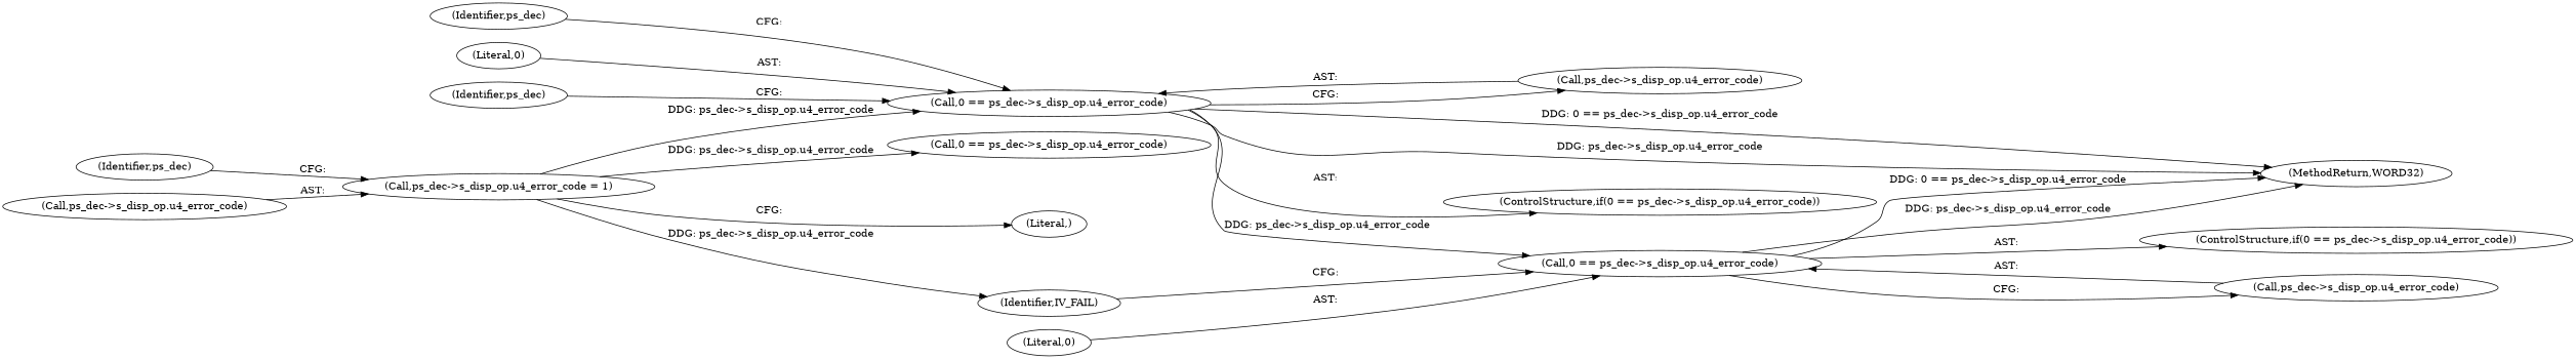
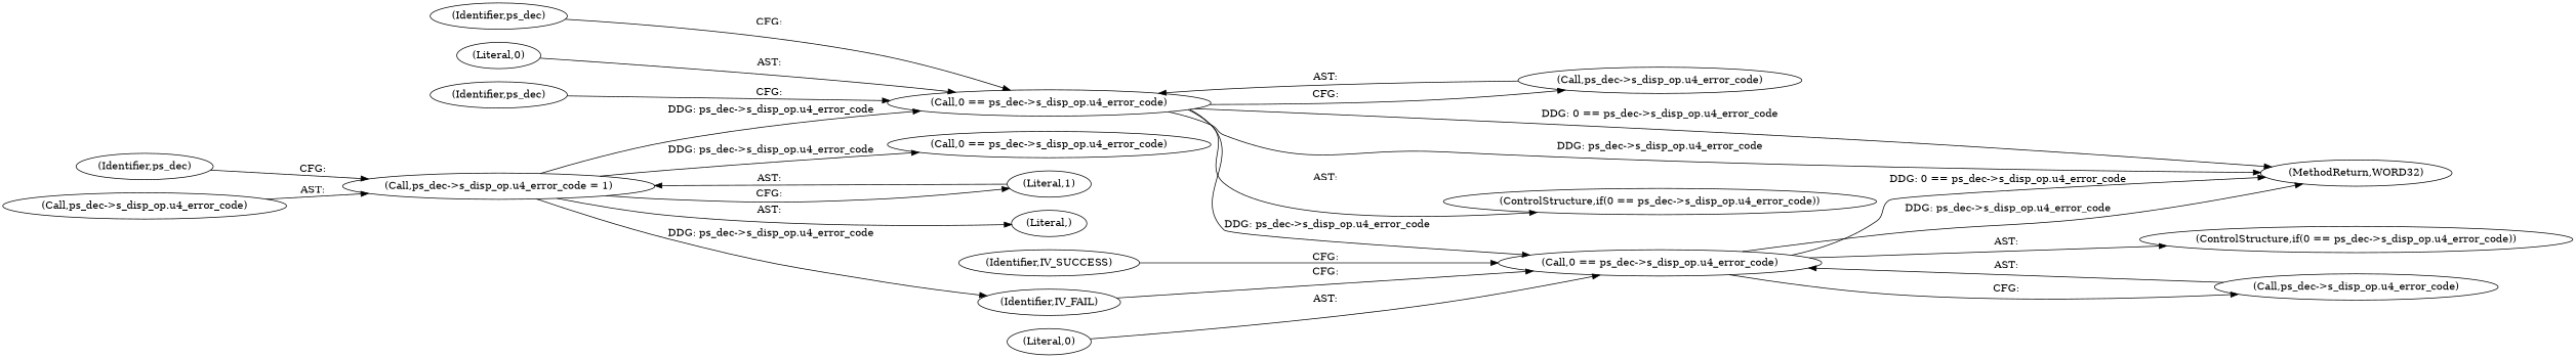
  digraph {
    rankdir=LR
    n1 [label="(Call,0 == ps_dec->s_disp_op.u4_error_code)"]
    n2 [label="(Call,0 == ps_dec->s_disp_op.u4_error_code)"]
    n3 [label="(MethodReturn,WORD32)"]
    n4 [label="(ControlStructure,if(0 == ps_dec->s_disp_op.u4_error_code))"]
    n5 [label="(Call,ps_dec->s_disp_op.u4_error_code)"]
    n6 [label="(ControlStructure,if(0 == ps_dec->s_disp_op.u4_error_code))"]
    n7 [label="(Call,ps_dec->s_disp_op.u4_error_code)"]
    n8 [label="(Call,ps_dec->s_disp_op.u4_error_code = 1)"]
+   n9 [label="(Literal,1)"]
    n10 [label="(Literal,)"]
    n11 [label="(Call,0 == ps_dec->s_disp_op.u4_error_code)"]
    n12 [label="(Identifier,IV_FAIL)"]
    n13 [label="(Literal,0)"]
+   n14 [label="(Identifier,IV_SUCCESS)"]
    n15 [label="(Identifier,ps_dec)"]
    n16 [label="(Identifier,ps_dec)"]
    n17 [label="(Identifier,ps_dec)"]
    n18 [label="(Call,ps_dec->s_disp_op.u4_error_code)"]
    n19 [label="(Literal,0)"]
    n1 -> n2 [label="DDG: ps_dec->s_disp_op.u4_error_code"]
    n1 -> n3 [label="DDG: ps_dec->s_disp_op.u4_error_code"]
    n1 -> n3 [label="DDG: 0 == ps_dec->s_disp_op.u4_error_code"]
    n1 -> n4 [label="AST: "]
    n1 -> n5 [label="CFG: "]
    n2 -> n3 [label="DDG: 0 == ps_dec->s_disp_op.u4_error_code"]
    n2 -> n3 [label="DDG: ps_dec->s_disp_op.u4_error_code"]
    n2 -> n6 [label="AST: "]
    n2 -> n7 [label="CFG: "]
    n5 -> n1 [label="AST: "]
    n7 -> n2 [label="AST: "]
    n8 -> n1 [label="DDG: ps_dec->s_disp_op.u4_error_code"]
-   n8 -> n10 [label="CFG: "]
+   n8 -> n9 [label="CFG: "]
+   n8 -> n10 [label="AST: "]
    n8 -> n11 [label="DDG: ps_dec->s_disp_op.u4_error_code"]
    n8 -> n12 [label="DDG: ps_dec->s_disp_op.u4_error_code"]
+   n9 -> n8 [label="AST: "]
    n12 -> n2 [label="CFG: "]
    n13 -> n1 [label="AST: "]
+   n14 -> n2 [label="CFG: "]
    n15 -> n1 [label="CFG: "]
    n16 -> n8 [label="CFG: "]
    n17 -> n1 [label="CFG: "]
    n18 -> n8 [label="AST: "]
    n19 -> n2 [label="AST: "]
  }
